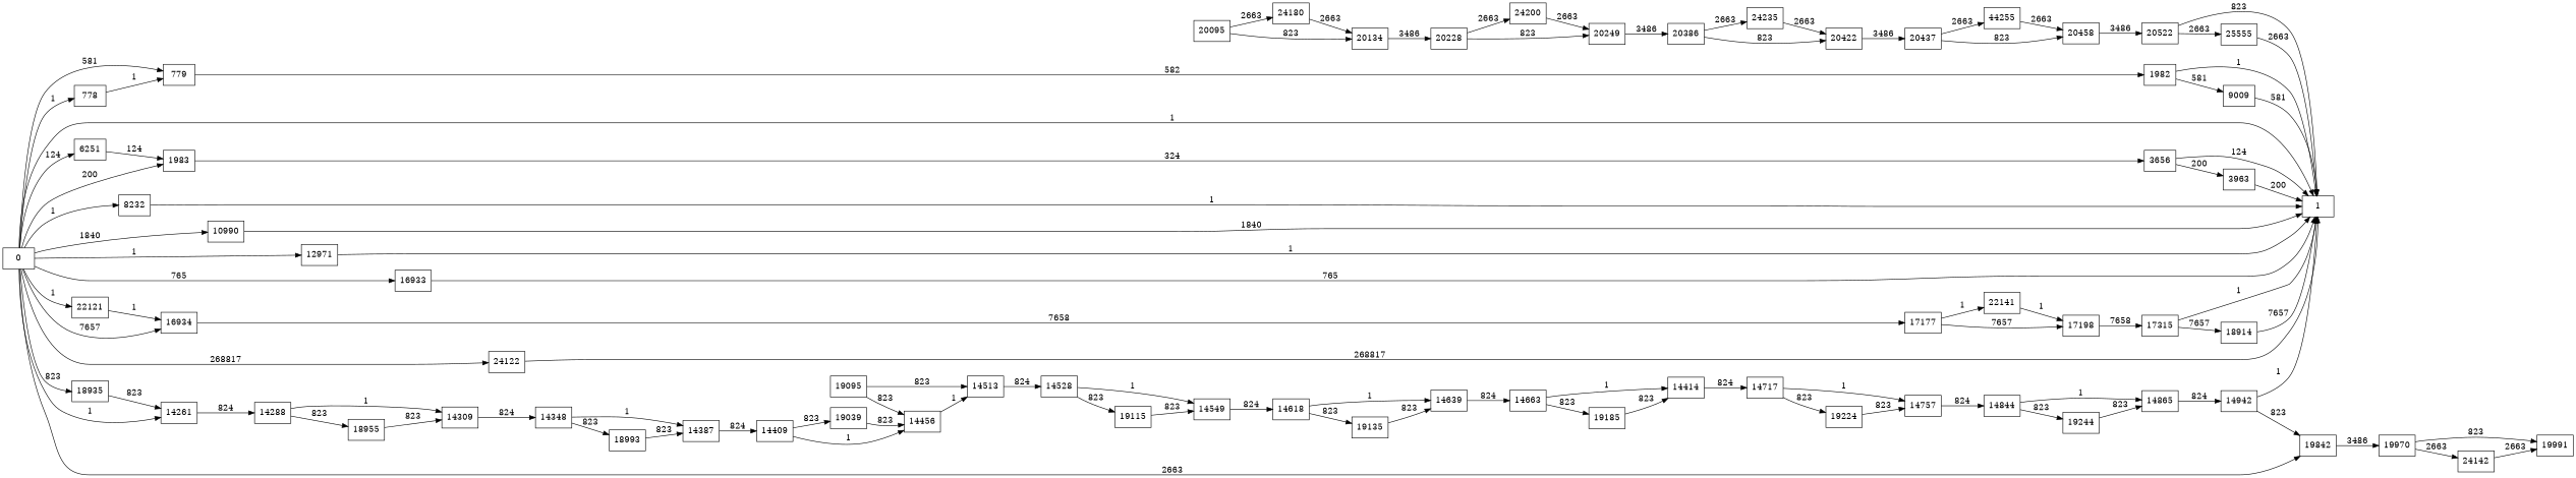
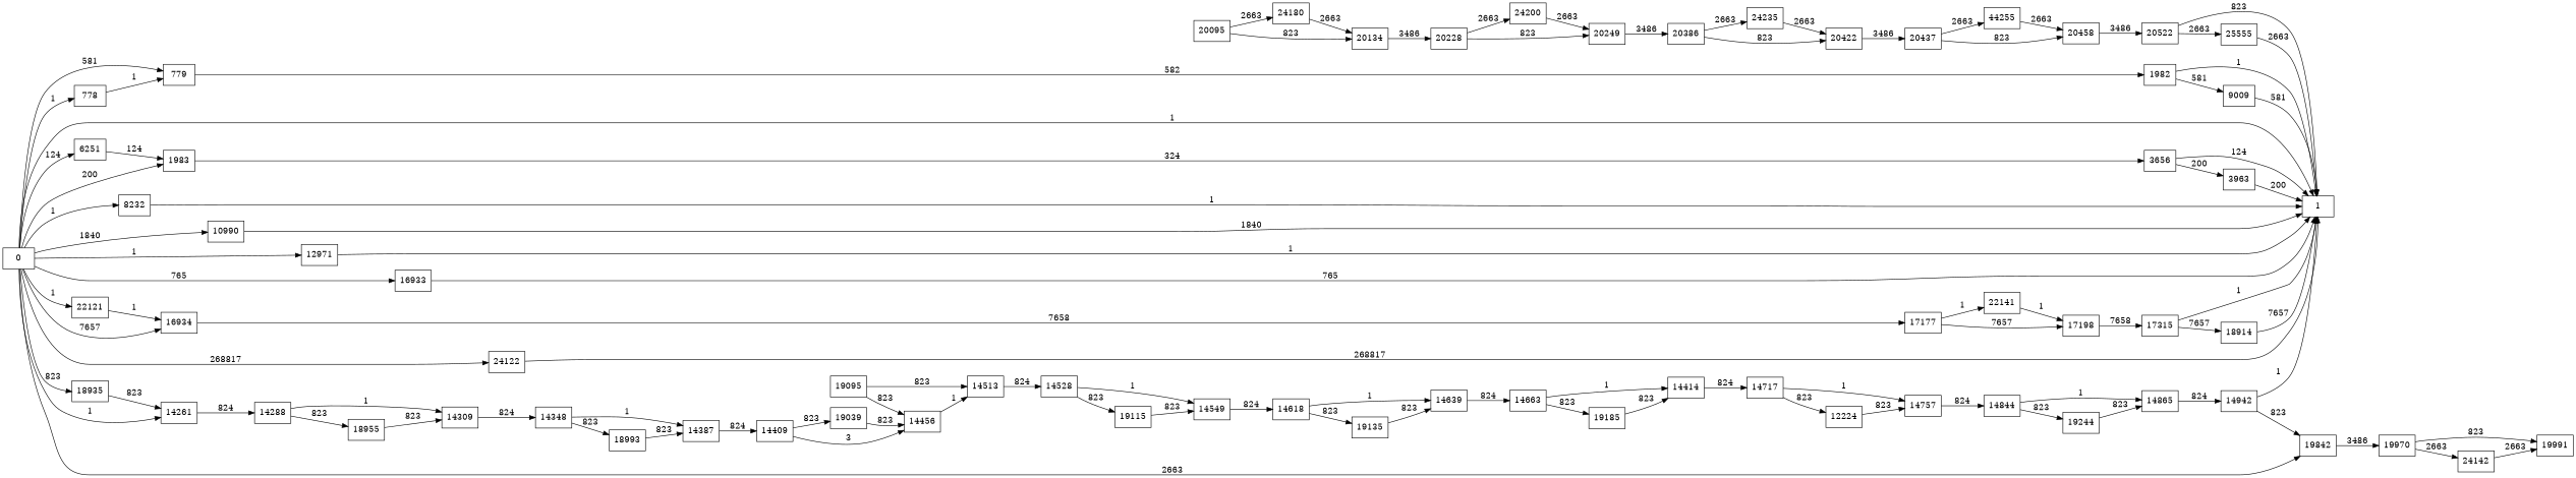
  digraph {
    rankdir=LR
    node [shape=rectangle]
    778
    779
    1982
    1
    9009
    1983
    3656
    3963
    6251
    8232
    10990
    12971
    14261
    14288
    14309
    18955
    14348
    14387
    18993
    14409
    14456
    19039
    14513
    14528
    19095
    14549
    19115
    14618
    14639
    19135
    14663
    n32 [label=14414]
    19185
    14717
    14757
-   19224
+   19224 [label=12224]
    14844
    14865
    19244
    14942
    19842
    19970
    19991
    24142
    16933
    16934
    17177
    17198
    22141
    17315
    18914
    18935
    20095
    20134
    24180
    20228
    20249
    24200
    20386
    20422
    24235
    20437
    20458
    n64 [label=44255]
    20522
    25555
    22121
    24122
    0
    778 -> 779 [label=1]
    779 -> 1982 [label=582]
    1982 -> 1 [label=1]
    1982 -> 9009 [label=581]
    9009 -> 1 [label=581]
    1983 -> 3656 [label=324]
    3656 -> 1 [label=124]
    3656 -> 3963 [label=200]
    3963 -> 1 [label=200]
    6251 -> 1983 [label=124]
    8232 -> 1 [label=1]
    10990 -> 1 [label=1840]
    12971 -> 1 [label=1]
    14261 -> 14288 [label=824]
    14288 -> 14309 [label=1]
    14288 -> 18955 [label=823]
    14309 -> 14348 [label=824]
    18955 -> 14309 [label=823]
    14348 -> 14387 [label=1]
    14348 -> 18993 [label=823]
    14387 -> 14409 [label=824]
    18993 -> 14387 [label=823]
-   14409 -> 14456 [label=1]
+   14409 -> 14456 [label=3]
    14409 -> 19039 [label=823]
    14456 -> 14513 [label=1]
    19039 -> 14456 [label=823]
    14513 -> 14528 [label=824]
    14528 -> 14549 [label=1]
    14528 -> 19115 [label=823]
    19095 -> 14456 [label=823]
    19095 -> 14513 [label=823]
    14549 -> 14618 [label=824]
    19115 -> 14549 [label=823]
    14618 -> 14639 [label=1]
    14618 -> 19135 [label=823]
    14639 -> 14663 [label=824]
    19135 -> 14639 [label=823]
    14663 -> n32 [label=1]
    14663 -> 19185 [label=823]
    n32 -> 14717 [label=824]
    19185 -> n32 [label=823]
    14717 -> 14757 [label=1]
    14717 -> 19224 [label=823]
    14757 -> 14844 [label=824]
    19224 -> 14757 [label=823]
    14844 -> 14865 [label=1]
    14844 -> 19244 [label=823]
    14865 -> 14942 [label=824]
    19244 -> 14865 [label=823]
    14942 -> 1 [label=1]
    14942 -> 19842 [label=823]
    19842 -> 19970 [label=3486]
    19970 -> 19991 [label=823]
    19970 -> 24142 [label=2663]
    24142 -> 19991 [label=2663]
    16933 -> 1 [label=765]
    16934 -> 17177 [label=7658]
    17177 -> 17198 [label=7657]
    17177 -> 22141 [label=1]
    17198 -> 17315 [label=7658]
    22141 -> 17198 [label=1]
    17315 -> 1 [label=1]
    17315 -> 18914 [label=7657]
    18914 -> 1 [label=7657]
    18935 -> 14261 [label=823]
    20095 -> 20134 [label=823]
    20095 -> 24180 [label=2663]
    20134 -> 20228 [label=3486]
    24180 -> 20134 [label=2663]
    20228 -> 20249 [label=823]
    20228 -> 24200 [label=2663]
    20249 -> 20386 [label=3486]
    24200 -> 20249 [label=2663]
    20386 -> 20422 [label=823]
    20386 -> 24235 [label=2663]
    20422 -> 20437 [label=3486]
    24235 -> 20422 [label=2663]
    20437 -> 20458 [label=823]
    20437 -> n64 [label=2663]
    20458 -> 20522 [label=3486]
    n64 -> 20458 [label=2663]
    20522 -> 1 [label=823]
    20522 -> 25555 [label=2663]
    25555 -> 1 [label=2663]
    22121 -> 16934 [label=1]
    24122 -> 1 [label=268817]
    0 -> 778 [label=1]
    0 -> 779 [label=581]
    0 -> 1 [label=1]
    0 -> 1983 [label=200]
    0 -> 6251 [label=124]
    0 -> 8232 [label=1]
    0 -> 10990 [label=1840]
    0 -> 12971 [label=1]
    0 -> 14261 [label=1]
    0 -> 19842 [label=2663]
    0 -> 16933 [label=765]
    0 -> 16934 [label=7657]
    0 -> 18935 [label=823]
    0 -> 22121 [label=1]
    0 -> 24122 [label=268817]
  }
